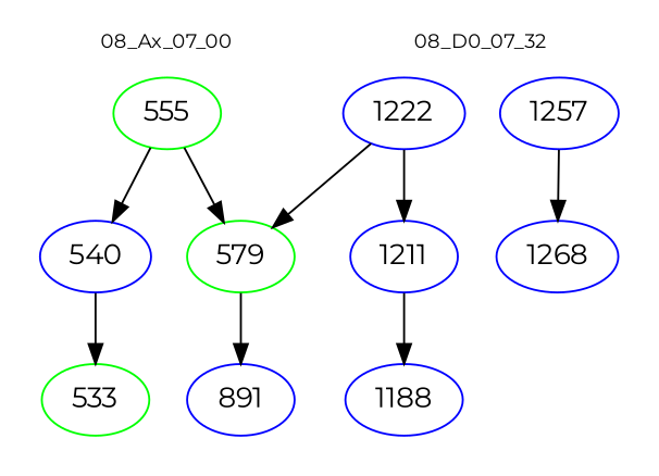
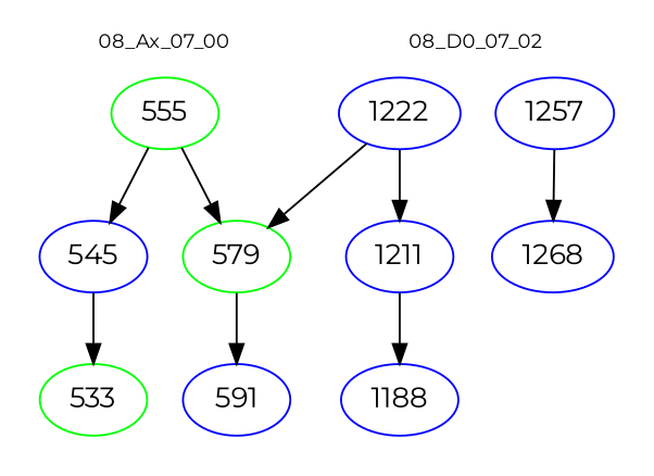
  digraph {
    fontname=Montserrat
    node [color=blue fontname=Montserrat]
    edge [color=black fontname=Montserrat]
    n1 [color=green label=555]
-   n2 [label=540]
+   n2 [label=545]
    n3 [color=green label=579]
    n4 [color=green label=533]
-   n5 [label=891]
+   n5 [label=591]
    n6 [label=1222]
    n7 [label=1211]
    n8 [label=1257]
    n9 [label=1188]
    n10 [label=1268]
    subgraph cluster_1 {
      color=white
      fontsize=10
      label="08_Ax_07_00"
      n1
      n2
      n3
      n4
      n5
    }
    subgraph cluster_2 {
      color=white
      fontsize=10
-     label="08_D0_07_32"
+     label="08_D0_07_02"
      n6
      n7
      n8
      n9
      n10
    }
    n1 -> n2
    n1 -> n3
    n2 -> n4
    n3 -> n5
    n6 -> n3
    n6 -> n7
    n7 -> n9
    n8 -> n10
  }
